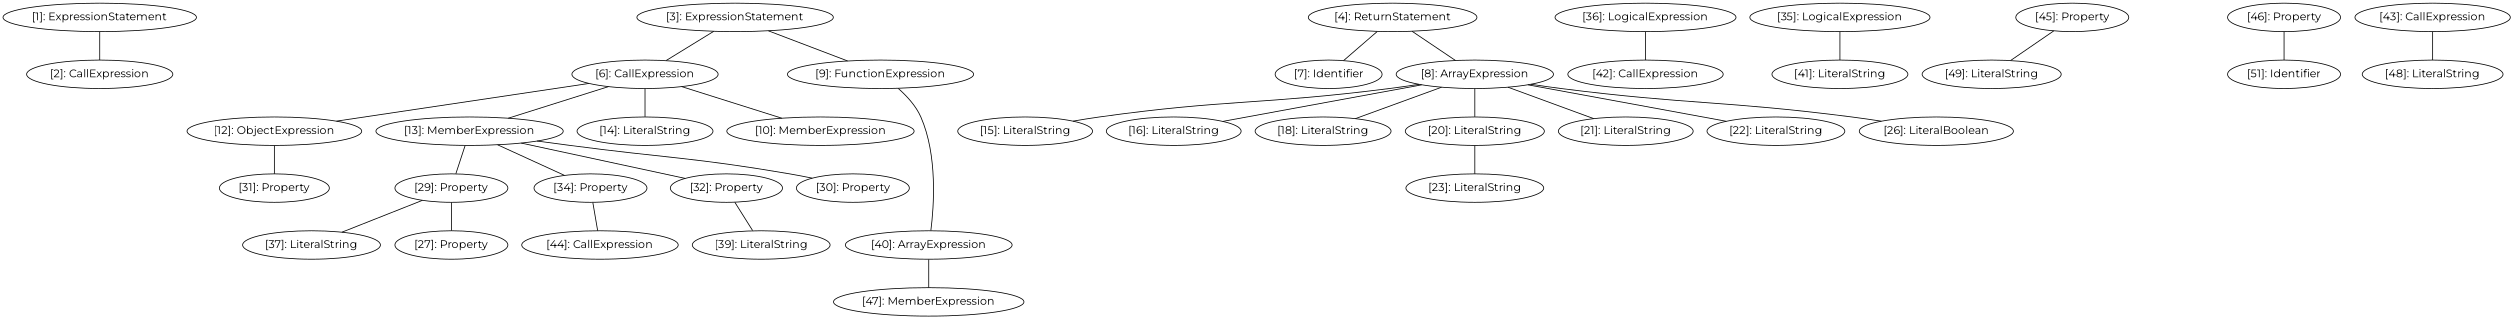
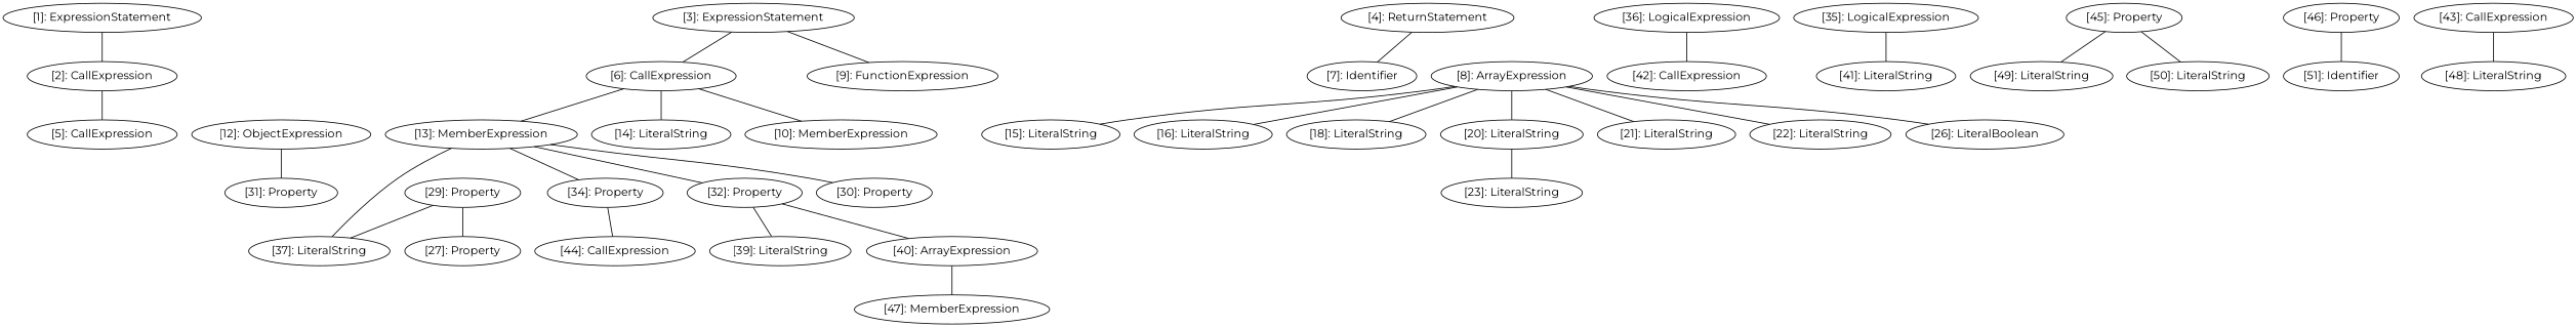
  graph {
    fontname=Montserrat
    node [fontname=Montserrat]
    edge [fontname=Montserrat]
    n1 [label="[1]: ExpressionStatement"]
    n2 [label="[2]: CallExpression"]
    n3 [label="[3]: ExpressionStatement"]
    n4 [label="[6]: CallExpression"]
    n5 [label="[9]: FunctionExpression"]
    n6 [label="[4]: ReturnStatement"]
    n7 [label="[7]: Identifier"]
    n8 [label="[8]: ArrayExpression"]
+   n9 [label="[5]: CallExpression"]
    n10 [label="[10]: MemberExpression"]
    n11 [label="[12]: ObjectExpression"]
    n12 [label="[13]: MemberExpression"]
    n13 [label="[14]: LiteralString"]
    n14 [label="[15]: LiteralString"]
    n15 [label="[16]: LiteralString"]
    n16 [label="[18]: LiteralString"]
    n17 [label="[20]: LiteralString"]
    n18 [label="[21]: LiteralString"]
    n19 [label="[22]: LiteralString"]
    n20 [label="[26]: LiteralBoolean"]
    n21 [label="[31]: Property"]
    n22 [label="[29]: Property"]
    n23 [label="[30]: Property"]
    n24 [label="[32]: Property"]
    n25 [label="[34]: Property"]
    n26 [label="[23]: LiteralString"]
    n27 [label="[27]: Property"]
    n28 [label="[37]: LiteralString"]
    n29 [label="[39]: LiteralString"]
    n30 [label="[40]: ArrayExpression"]
    n31 [label="[44]: CallExpression"]
    n32 [label="[36]: LogicalExpression"]
    n33 [label="[42]: CallExpression"]
    n34 [label="[47]: MemberExpression"]
    n35 [label="[35]: LogicalExpression"]
    n36 [label="[41]: LiteralString"]
    n37 [label="[45]: Property"]
    n38 [label="[49]: LiteralString"]
+   n39 [label="[50]: LiteralString"]
    n40 [label="[46]: Property"]
    n41 [label="[51]: Identifier"]
    n42 [label="[43]: CallExpression"]
    n43 [label="[48]: LiteralString"]
    n1 -- n2
+   n2 -- n9
    n3 -- n4
    n3 -- n5
    n4 -- n10
-   n4 -- n11
    n4 -- n12
    n4 -- n13
    n6 -- n7
-   n6 -- n8
    n8 -- n14
    n8 -- n15
    n8 -- n16
    n8 -- n17
    n8 -- n18
    n8 -- n19
    n8 -- n20
    n11 -- n21
-   n12 -- n22
+   n12 -- n28
    n12 -- n23
    n12 -- n24
    n12 -- n25
    n17 -- n26
    n22 -- n27
    n22 -- n28
    n24 -- n29
-   n5 -- n30
+   n24 -- n30
    n25 -- n31
    n30 -- n34
    n32 -- n33
    n35 -- n36
    n37 -- n38
+   n37 -- n39
    n40 -- n41
    n42 -- n43
  }
